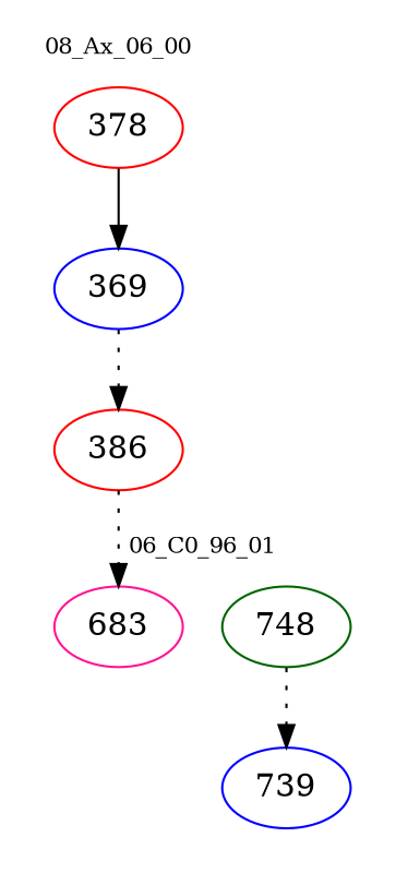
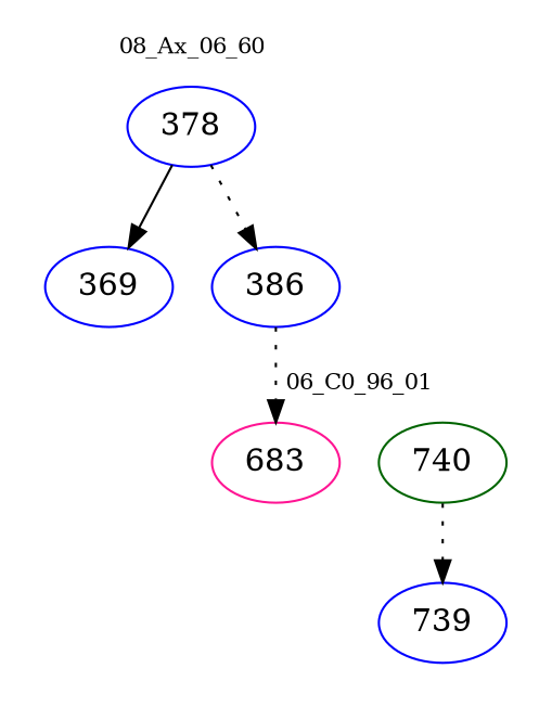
  digraph {
    node [color=red]
    edge [color=black style=dotted]
-   n1 [label=378]
+   n1 [color=blue label=378]
    n2 [color=blue label=369]
-   n3 [label=386]
-   n4 [color=darkgreen label=748]
+   n3 [color=blue label=386]
+   n4 [color=darkgreen label=740]
    n5 [color=deeppink label=683]
    n6 [color=blue label=739]
    subgraph cluster_1 {
      color=white
      fontsize=10
-     label="08_Ax_06_00"
+     label="08_Ax_06_60"
      n1
      n2
      n3
    }
    subgraph cluster_2 {
      color=white
      fontsize=10
      label="06_C0_96_01"
      n4
      n5
      n6
    }
    n1 -> n2 [style=solid]
-   n2 -> n3
+   n1 -> n3
    n3 -> n5
    n4 -> n6
  }
